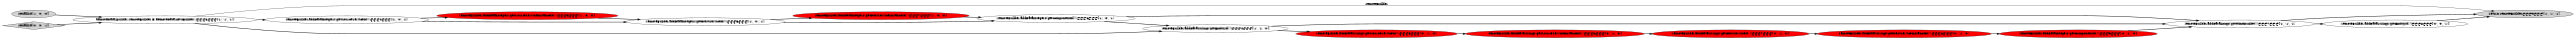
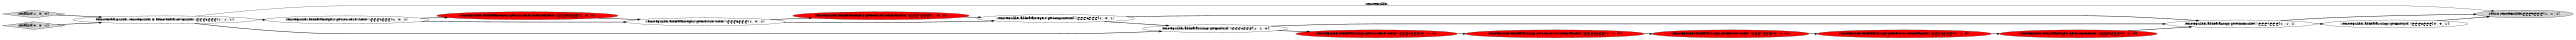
  digraph {
    rankdir=LR
    node [fillcolor=red shape=ellipse style=filled]
    edge [style=bold]
    n1 [label="remoteBuilder.addDataIntegers(getComponentId())@@@9@@@['0', '1', '0']"]
    n2 [fillcolor=white label="remoteBuilder.addDataLongs(getTimeBucket())@@@7@@@['1', '1', '1']"]
    n3 [fillcolor=lightgray label="return remoteBuilder@@@9@@@['1', '1', '1']"]
    n4 [fillcolor=white label="remoteBuilder.addDataStrings(getEntityId())@@@8@@@['0', '0', '1']"]
    n5 [fillcolor=white label="RemoteData.Builder remoteBuilder = RemoteData.newBuilder()@@@3@@@['1', '1', '1']"]
    n6 [fillcolor=white label="remoteBuilder.addDataIntegers(getSourceServiceId())@@@4@@@['1', '0', '1']"]
    n7 [fillcolor=white label="remoteBuilder.addDataStrings(getEntityId())@@@4@@@['1', '1', '0']"]
    n8 [label="remoteBuilder.addDataIntegers(getSourceServiceInstanceId())@@@5@@@['1', '0', '0']"]
    n9 [fillcolor=white label="remoteBuilder.addDataIntegers(getDestServiceId())@@@5@@@['1', '0', '1']"]
    n10 [label="remoteBuilder.addDataIntegers(getDestServiceInstanceId())@@@7@@@['1', '0', '0']"]
    n11 [fillcolor=white label="remoteBuilder.addDataIntegers(getComponentId())@@@6@@@['1', '0', '1']"]
-   n12 [fillcolor=lightgray label="serialize['1', '0', '0']"]
+   n12 [fillcolor=lightgray label="serialize['1', '0', '0']" shape=diamond]
    n13 [label="remoteBuilder.addDataStrings(getSourceServiceId())@@@5@@@['0', '1', '0']"]
    n14 [label="remoteBuilder.addDataStrings(getDestServiceId())@@@7@@@['0', '1', '0']"]
    n15 [label="remoteBuilder.addDataStrings(getDestServiceInstanceId())@@@8@@@['0', '1', '0']"]
    n16 [label="remoteBuilder.addDataStrings(getSourceServiceInstanceId())@@@6@@@['0', '1', '0']"]
    n17 [fillcolor=lightgray label="serialize['0', '0', '1']" shape=diamond]
    n1 -> n2
    n2 -> n3
    n2 -> n4
    n4 -> n3
    n5 -> n3 [label=remoteBuilder style=solid]
    n5 -> n6
    n5 -> n7
    n6 -> n8
    n6 -> n9
    n7 -> n2
    n7 -> n13
    n8 -> n9
    n9 -> n10
    n9 -> n11
    n10 -> n11
    n11 -> n2
    n11 -> n7
    n12 -> n5
    n13 -> n16
    n14 -> n15
    n15 -> n1
    n16 -> n14
    n17 -> n5
  }
